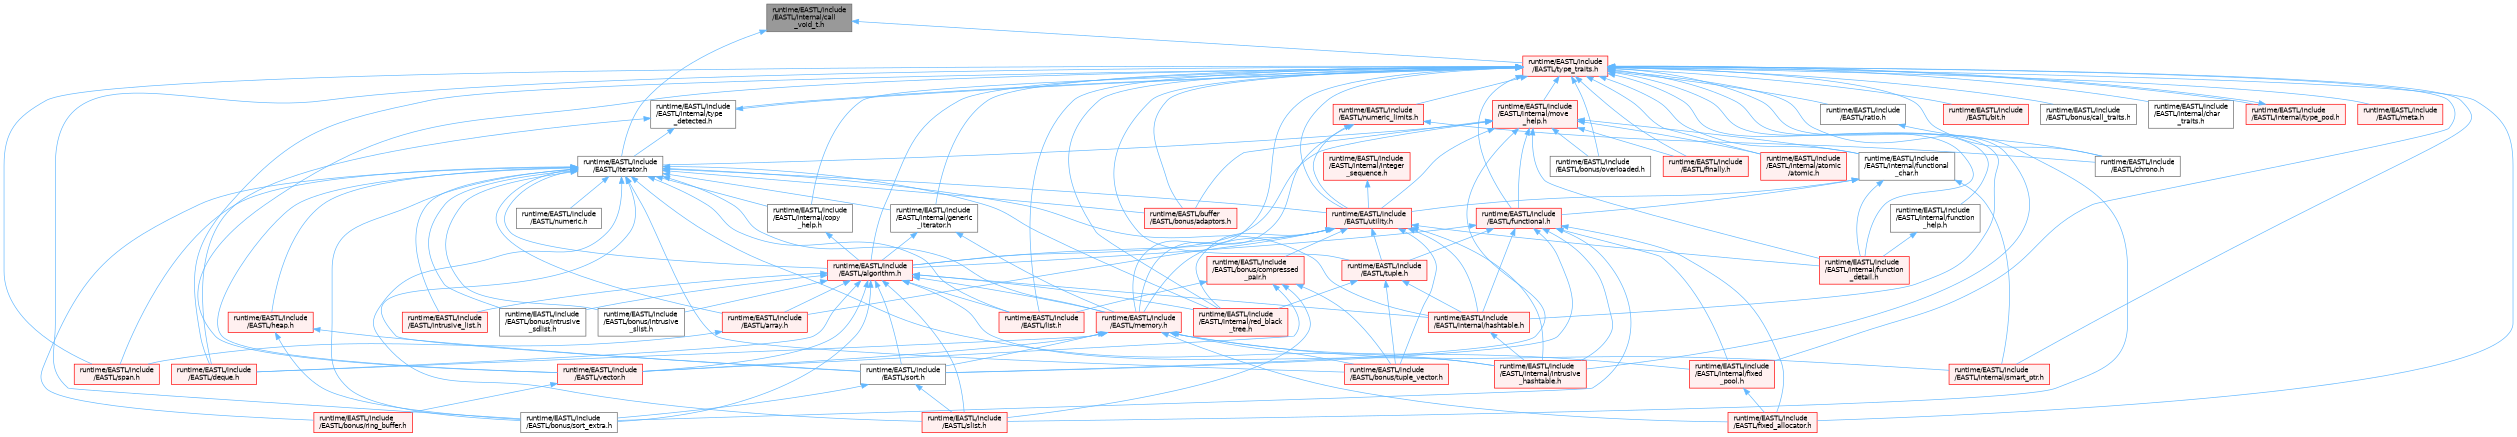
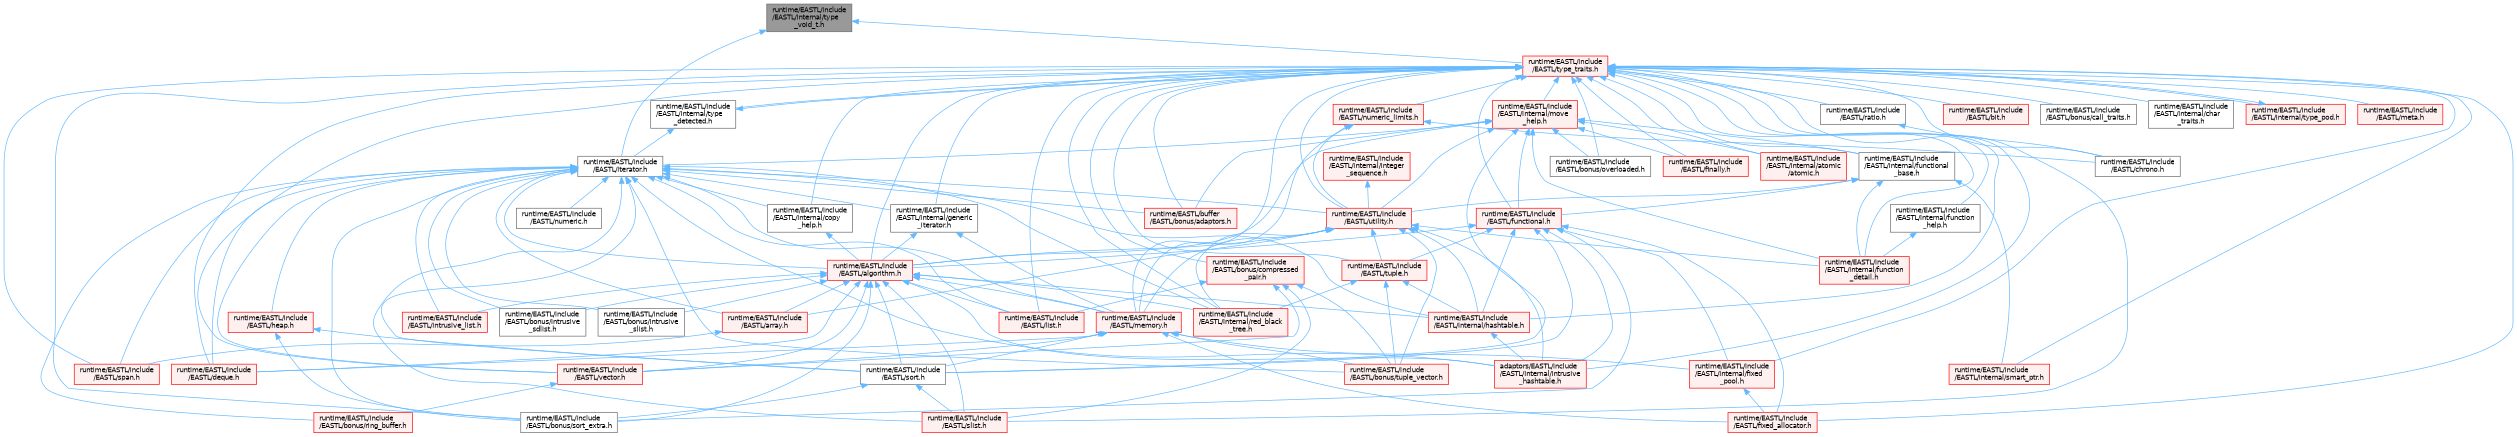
  digraph {
    node [color=red fillcolor="#FFF0F0" fontname=Helvetica fontsize=10 shape=box style=filled]
    edge [color=steelblue1 dir=back fontname=Helvetica fontsize=10 labelfontname=Helvetica labelfontsize=10 style=solid]
-   n1 [color=gray40 fillcolor=grey60 fontcolor=black height=0.2 label="runtime/EASTL/include\l/EASTL/internal/call\l_void_t.h" width=0.4]
+   n1 [color=gray40 fillcolor=grey60 fontcolor=black height=0.2 label="runtime/EASTL/include\l/EASTL/internal/type\l_void_t.h" width=0.4]
    n2 [color=grey40 fillcolor=white height=0.2 label="runtime/EASTL/include\l/EASTL/iterator.h" width=0.4]
    n3 [height=0.2 label="runtime/EASTL/include\l/EASTL/type_traits.h" width=0.4]
    n4 [height=0.2 label="runtime/EASTL/include\l/EASTL/algorithm.h" width=0.4]
    n5 [height=0.2 label="runtime/EASTL/include\l/EASTL/array.h" width=0.4]
    n6 [height=0.2 label="runtime/EASTL/include\l/EASTL/span.h" width=0.4]
    n7 [color=grey40 fillcolor=white height=0.2 label="runtime/EASTL/include\l/EASTL/bonus/intrusive\l_sdlist.h" width=0.4]
    n8 [color=grey40 fillcolor=white height=0.2 label="runtime/EASTL/include\l/EASTL/bonus/intrusive\l_slist.h" width=0.4]
    n9 [color=grey40 fillcolor=white height=0.2 label="runtime/EASTL/include\l/EASTL/bonus/sort_extra.h" width=0.4]
    n10 [height=0.2 label="runtime/EASTL/include\l/EASTL/deque.h" width=0.4]
    n11 [height=0.2 label="runtime/EASTL/include\l/EASTL/internal/hashtable.h" width=0.4]
-   n12 [height=0.2 label="runtime/EASTL/include\l/EASTL/internal/intrusive\l_hashtable.h" width=0.4]
+   n12 [height=0.2 label="adaptors/EASTL/include\l/EASTL/internal/intrusive\l_hashtable.h" width=0.4]
    n13 [height=0.2 label="runtime/EASTL/include\l/EASTL/internal/red_black\l_tree.h" width=0.4]
    n14 [height=0.2 label="runtime/EASTL/include\l/EASTL/intrusive_list.h" width=0.4]
    n15 [height=0.2 label="runtime/EASTL/include\l/EASTL/list.h" width=0.4]
    n16 [height=0.2 label="runtime/EASTL/include\l/EASTL/memory.h" width=0.4]
    n17 [height=0.2 label="runtime/EASTL/include\l/EASTL/bonus/tuple_vector.h" width=0.4]
    n18 [color=grey40 fillcolor=white height=0.2 label="runtime/EASTL/include\l/EASTL/sort.h" width=0.4]
    n19 [height=0.2 label="runtime/EASTL/include\l/EASTL/slist.h" width=0.4]
    n20 [height=0.2 label="runtime/EASTL/include\l/EASTL/vector.h" width=0.4]
    n21 [height=0.2 label="runtime/EASTL/include\l/EASTL/bonus/ring_buffer.h" width=0.4]
    n22 [height=0.2 label="runtime/EASTL/buffer\l/EASTL/bonus/adaptors.h" width=0.4]
    n23 [height=0.2 label="runtime/EASTL/include\l/EASTL/heap.h" width=0.4]
    n24 [color=grey40 fillcolor=white height=0.2 label="runtime/EASTL/include\l/EASTL/internal/copy\l_help.h" width=0.4]
    n25 [color=grey40 fillcolor=white height=0.2 label="runtime/EASTL/include\l/EASTL/internal/generic\l_iterator.h" width=0.4]
    n26 [color=grey40 fillcolor=white height=0.2 label="runtime/EASTL/include\l/EASTL/numeric.h" width=0.4]
    n27 [height=0.2 label="runtime/EASTL/include\l/EASTL/utility.h" width=0.4]
    n28 [height=0.2 label="runtime/EASTL/include\l/EASTL/fixed_allocator.h" width=0.4]
    n29 [height=0.2 label="runtime/EASTL/include\l/EASTL/internal/fixed\l_pool.h" width=0.4]
    n30 [height=0.2 label="runtime/EASTL/include\l/EASTL/internal/smart_ptr.h" width=0.4]
    n31 [height=0.2 label="runtime/EASTL/include\l/EASTL/internal/function\l_detail.h" width=0.4]
    n32 [height=0.2 label="runtime/EASTL/include\l/EASTL/tuple.h" width=0.4]
    n33 [height=0.2 label="runtime/EASTL/include\l/EASTL/bit.h" width=0.4]
    n34 [color=grey40 fillcolor=white height=0.2 label="runtime/EASTL/include\l/EASTL/bonus/call_traits.h" width=0.4]
    n35 [height=0.2 label="runtime/EASTL/include\l/EASTL/bonus/compressed\l_pair.h" width=0.4]
    n36 [color=grey40 fillcolor=white height=0.2 label="runtime/EASTL/include\l/EASTL/bonus/overloaded.h" width=0.4]
    n37 [color=grey40 fillcolor=white height=0.2 label="runtime/EASTL/include\l/EASTL/chrono.h" width=0.4]
    n38 [height=0.2 label="runtime/EASTL/include\l/EASTL/finally.h" width=0.4]
    n39 [height=0.2 label="runtime/EASTL/include\l/EASTL/functional.h" width=0.4]
    n40 [height=0.2 label="runtime/EASTL/include\l/EASTL/internal/atomic\l/atomic.h" width=0.4]
    n41 [color=grey40 fillcolor=white height=0.2 label="runtime/EASTL/include\l/EASTL/internal/char\l_traits.h" width=0.4]
    n42 [color=grey40 fillcolor=white height=0.2 label="runtime/EASTL/include\l/EASTL/internal/function\l_help.h" width=0.4]
-   n43 [color=grey40 fillcolor=white height=0.2 label="runtime/EASTL/include\l/EASTL/internal/functional\l_char.h" width=0.4]
+   n43 [color=grey40 fillcolor=white height=0.2 label="runtime/EASTL/include\l/EASTL/internal/functional\l_base.h" width=0.4]
    n44 [height=0.2 label="runtime/EASTL/include\l/EASTL/internal/move\l_help.h" width=0.4]
    n45 [color=grey40 fillcolor=white height=0.2 label="runtime/EASTL/include\l/EASTL/internal/type\l_detected.h" width=0.4]
    n46 [height=0.2 label="runtime/EASTL/include\l/EASTL/internal/type_pod.h" width=0.4]
    n47 [height=0.2 label="runtime/EASTL/include\l/EASTL/meta.h" width=0.4]
    n48 [height=0.2 label="runtime/EASTL/include\l/EASTL/numeric_limits.h" width=0.4]
    n49 [color=grey40 fillcolor=white height=0.2 label="runtime/EASTL/include\l/EASTL/ratio.h" width=0.4]
    n50 [height=0.2 label="runtime/EASTL/include\l/EASTL/internal/integer\l_sequence.h" width=0.4]
    n1 -> n2
    n1 -> n3
    n2 -> n4
    n2 -> n5
    n2 -> n6
    n2 -> n7
    n2 -> n8
    n2 -> n9
-   n45 -> n10
+   n2 -> n10
    n2 -> n11
    n2 -> n12
    n2 -> n13
    n2 -> n14
    n2 -> n15
    n2 -> n16
    n2 -> n17
    n2 -> n18
    n2 -> n19
    n2 -> n20
    n2 -> n21
    n2 -> n22
    n2 -> n23
    n2 -> n24
    n2 -> n25
    n2 -> n26
    n2 -> n27
    n3 -> n4
    n3 -> n6
    n3 -> n9
    n3 -> n10
    n3 -> n11
    n3 -> n12
    n3 -> n13
    n3 -> n15
    n3 -> n16
    n3 -> n19
    n3 -> n20
    n3 -> n22
    n3 -> n24
    n3 -> n25
    n3 -> n27
    n3 -> n28
    n3 -> n29
    n3 -> n30
    n3 -> n31
    n3 -> n32
    n3 -> n33
    n3 -> n34
-   n27 -> n35
+   n3 -> n35
    n3 -> n36
    n3 -> n37
    n3 -> n38
    n3 -> n39
    n3 -> n40
    n3 -> n41
    n3 -> n42
    n3 -> n43
    n3 -> n44
    n3 -> n45
    n3 -> n46
    n3 -> n47
    n3 -> n48
    n3 -> n49
    n4 -> n5
    n4 -> n7
    n4 -> n8
    n4 -> n9
    n4 -> n10
    n4 -> n11
    n4 -> n12
    n4 -> n13
    n4 -> n14
    n4 -> n15
    n4 -> n16
    n4 -> n18
    n4 -> n19
    n4 -> n20
    n5 -> n6
    n11 -> n12
    n16 -> n10
    n16 -> n17
    n16 -> n18
    n16 -> n20
    n16 -> n28
    n16 -> n29
-   n16 -> n30
    n18 -> n9
    n18 -> n19
    n20 -> n21
    n23 -> n9
    n23 -> n18
    n24 -> n4
    n25 -> n4
    n25 -> n16
    n27 -> n4
    n27 -> n5
    n27 -> n11
    n27 -> n12
    n27 -> n13
    n27 -> n16
    n27 -> n17
    n27 -> n31
    n27 -> n32
    n29 -> n28
    n32 -> n11
    n32 -> n13
    n32 -> n17
    n35 -> n15
    n35 -> n17
    n35 -> n19
    n35 -> n20
    n39 -> n4
    n39 -> n9
    n39 -> n11
    n39 -> n12
    n39 -> n18
    n39 -> n28
    n39 -> n29
    n39 -> n32
    n42 -> n31
    n43 -> n27
    n43 -> n30
    n43 -> n31
    n43 -> n39
    n44 -> n2
    n44 -> n4
    n44 -> n18
    n44 -> n22
    n44 -> n27
    n44 -> n31
    n44 -> n36
    n44 -> n38
    n44 -> n39
    n44 -> n40
    n44 -> n43
    n45 -> n2
    n45 -> n3
    n46 -> n3
    n48 -> n16
    n48 -> n27
    n48 -> n37
    n49 -> n37
    n50 -> n27
  }
